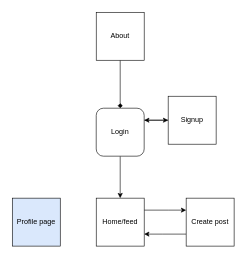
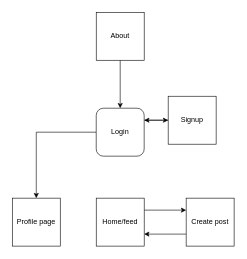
  <mxCell id="0" />
  <mxCell id="1" parent="0" />
- <mxCell id="2" style="edgeStyle=orthogonalEdgeStyle;rounded=0;orthogonalLoop=1;jettySize=auto;html=1;endArrow=diamond;" edge="1" parent="1" source="3" target="6"><mxGeometry relative="1" as="geometry" /></mxCell>
+ <mxCell id="2" style="edgeStyle=orthogonalEdgeStyle;rounded=0;orthogonalLoop=1;jettySize=auto;html=1;" edge="1" parent="1" source="3" target="6"><mxGeometry relative="1" as="geometry" /></mxCell>
  <mxCell id="3" value="About" style="whiteSpace=wrap;html=1;aspect=fixed;" vertex="1" parent="1"><mxGeometry x="160" y="20" width="80" height="80" as="geometry" /></mxCell>
  <mxCell id="4" style="edgeStyle=orthogonalEdgeStyle;rounded=0;orthogonalLoop=1;jettySize=auto;html=1;" edge="1" parent="1" source="6" target="8"><mxGeometry relative="1" as="geometry"><Array as="points"><mxPoint x="270" y="200" /><mxPoint x="270" y="200" /></Array></mxGeometry></mxCell>
- <mxCell id="5" style="edgeStyle=orthogonalEdgeStyle;rounded=0;orthogonalLoop=1;jettySize=auto;html=1;" edge="1" parent="1" source="6" target="10"><mxGeometry relative="1" as="geometry" /></mxCell>
+ <mxCell id="5" style="edgeStyle=orthogonalEdgeStyle;rounded=0;orthogonalLoop=1;jettySize=auto;html=1;" edge="1" parent="1" source="6" target="13"><mxGeometry relative="1" as="geometry" /></mxCell>
  <mxCell id="6" value="Login" style="whiteSpace=wrap;html=1;aspect=fixed;rounded=1;" vertex="1" parent="1"><mxGeometry x="160" y="180" width="80" height="80" as="geometry" /></mxCell>
  <mxCell id="7" style="edgeStyle=orthogonalEdgeStyle;rounded=0;orthogonalLoop=1;jettySize=auto;html=1;" edge="1" parent="1" source="8" target="6"><mxGeometry relative="1" as="geometry"><Array as="points"><mxPoint x="280" y="240" /><mxPoint x="280" y="240" /></Array></mxGeometry></mxCell>
  <mxCell id="8" value="Signup" style="whiteSpace=wrap;html=1;aspect=fixed;" vertex="1" parent="1"><mxGeometry x="280" y="160" width="80" height="80" as="geometry" /></mxCell>
  <mxCell id="9" style="edgeStyle=orthogonalEdgeStyle;rounded=0;orthogonalLoop=1;jettySize=auto;html=1;" edge="1" parent="1" source="10" target="12"><mxGeometry relative="1" as="geometry"><Array as="points"><mxPoint x="280" y="350" /><mxPoint x="280" y="350" /></Array></mxGeometry></mxCell>
  <mxCell id="10" value="Home/feed" style="whiteSpace=wrap;html=1;aspect=fixed;" vertex="1" parent="1"><mxGeometry x="160" y="330" width="80" height="80" as="geometry" /></mxCell>
  <mxCell id="11" style="edgeStyle=orthogonalEdgeStyle;rounded=0;orthogonalLoop=1;jettySize=auto;html=1;" edge="1" parent="1" source="12" target="10"><mxGeometry relative="1" as="geometry"><Array as="points"><mxPoint x="270" y="390" /><mxPoint x="270" y="390" /></Array></mxGeometry></mxCell>
  <mxCell id="12" value="Create post" style="whiteSpace=wrap;html=1;aspect=fixed;" vertex="1" parent="1"><mxGeometry x="310" y="330" width="80" height="80" as="geometry" /></mxCell>
- <mxCell id="13" value="Profile page" style="whiteSpace=wrap;html=1;aspect=fixed;fillColor=#dae8fc;" vertex="1" parent="1"><mxGeometry x="20" y="330" width="80" height="80" as="geometry" /></mxCell>
+ <mxCell id="13" value="Profile page" style="whiteSpace=wrap;html=1;aspect=fixed;" vertex="1" parent="1"><mxGeometry x="20" y="330" width="80" height="80" as="geometry" /></mxCell>
